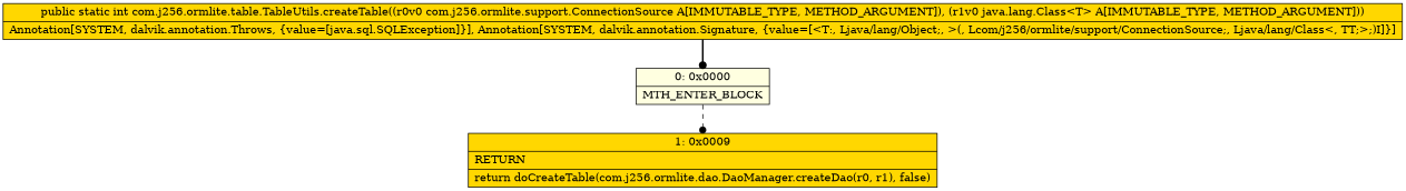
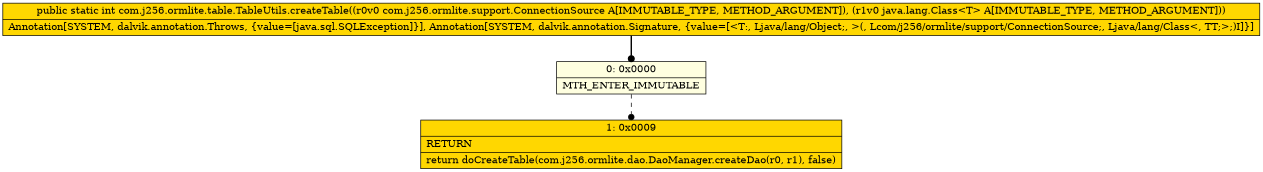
  digraph {
    node [shape=record style=filled fillcolor=gold]
    edge [arrowhead=dot]
-   n1 [label="{0\:\ 0x0000|MTH_ENTER_BLOCK\l}" fillcolor=lightyellow]
+   n1 [label="{0\:\ 0x0000|MTH_ENTER_IMMUTABLE\l}" fillcolor=lightyellow]
    n2 [label="{1\:\ 0x0009|RETURN\l|return doCreateTable(com.j256.ormlite.dao.DaoManager.createDao(r0, r1), false)\l}"]
    n3 [label="{public static int com.j256.ormlite.table.TableUtils.createTable((r0v0 com.j256.ormlite.support.ConnectionSource A[IMMUTABLE_TYPE, METHOD_ARGUMENT]), (r1v0 java.lang.Class\<T\> A[IMMUTABLE_TYPE, METHOD_ARGUMENT]))  | Annotation[SYSTEM, dalvik.annotation.Throws, \{value=[java.sql.SQLException]\}], Annotation[SYSTEM, dalvik.annotation.Signature, \{value=[\<T:, Ljava\/lang\/Object;, \>(, Lcom\/j256\/ormlite\/support\/ConnectionSource;, Ljava\/lang\/Class\<, TT;\>;)I]\}]\l}"]
    n1 -> n2 [style=dashed]
    n3 -> n1 [style=bold]
  }
